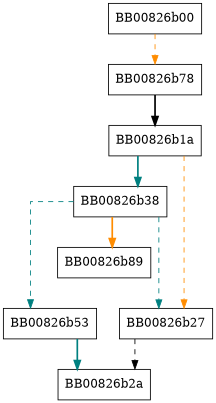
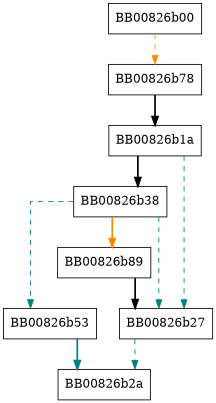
  digraph {
    splines=ortho
    node [shape=box]
    edge [color=teal style=dashed]
    BB00826b00
    BB00826b78
    BB00826b1a
    BB00826b38
    BB00826b27
    BB00826b89
    BB00826b53
    BB00826b2a
    BB00826b00 -> BB00826b78 [color=darkorange]
    BB00826b78 -> BB00826b1a [color=black style=bold]
-   BB00826b1a -> BB00826b38 [style=bold]
-   BB00826b1a -> BB00826b27 [color=darkorange]
+   BB00826b1a -> BB00826b38 [color=black style=bold]
+   BB00826b1a -> BB00826b27
    BB00826b38 -> BB00826b27
    BB00826b38 -> BB00826b89 [color=darkorange style=bold]
    BB00826b38 -> BB00826b53
-   BB00826b27 -> BB00826b2a [color=black]
+   BB00826b27 -> BB00826b2a
+   BB00826b89 -> BB00826b27 [color=black style=bold]
    BB00826b53 -> BB00826b2a [style=bold]
  }
